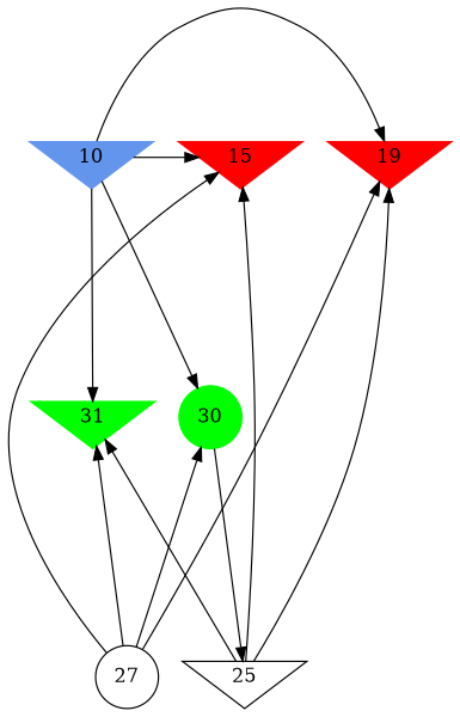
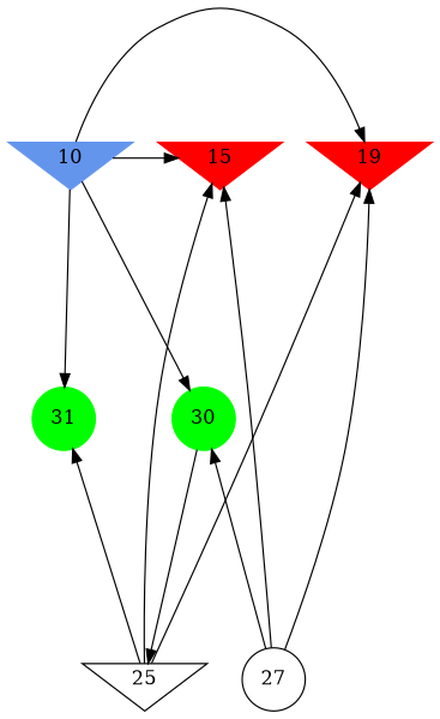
  digraph {
    ranksep=2.0
    node [color=red shape=invtriangle style=filled]
    10 [color=cornflowerblue]
    15
    19
    25 [color=black style=""]
    27 [color=black shape=circle style=""]
    30 [color=green shape=circle]
-   31 [color=green]
+   31 [color=green shape=circle]
    subgraph sub_1 {
      rank=same
      10
      15
      19
    }
    subgraph sub_2 {
      rank=same
      25
      27
    }
    subgraph sub_3 {
      rank=same
      30
      31
    }
    10 -> 15
    10 -> 19
    10 -> 30
    10 -> 31
    25 -> 15
    25 -> 19
    25 -> 31
    27 -> 15
    27 -> 19
    27 -> 30
-   27 -> 31
    30 -> 25
  }
